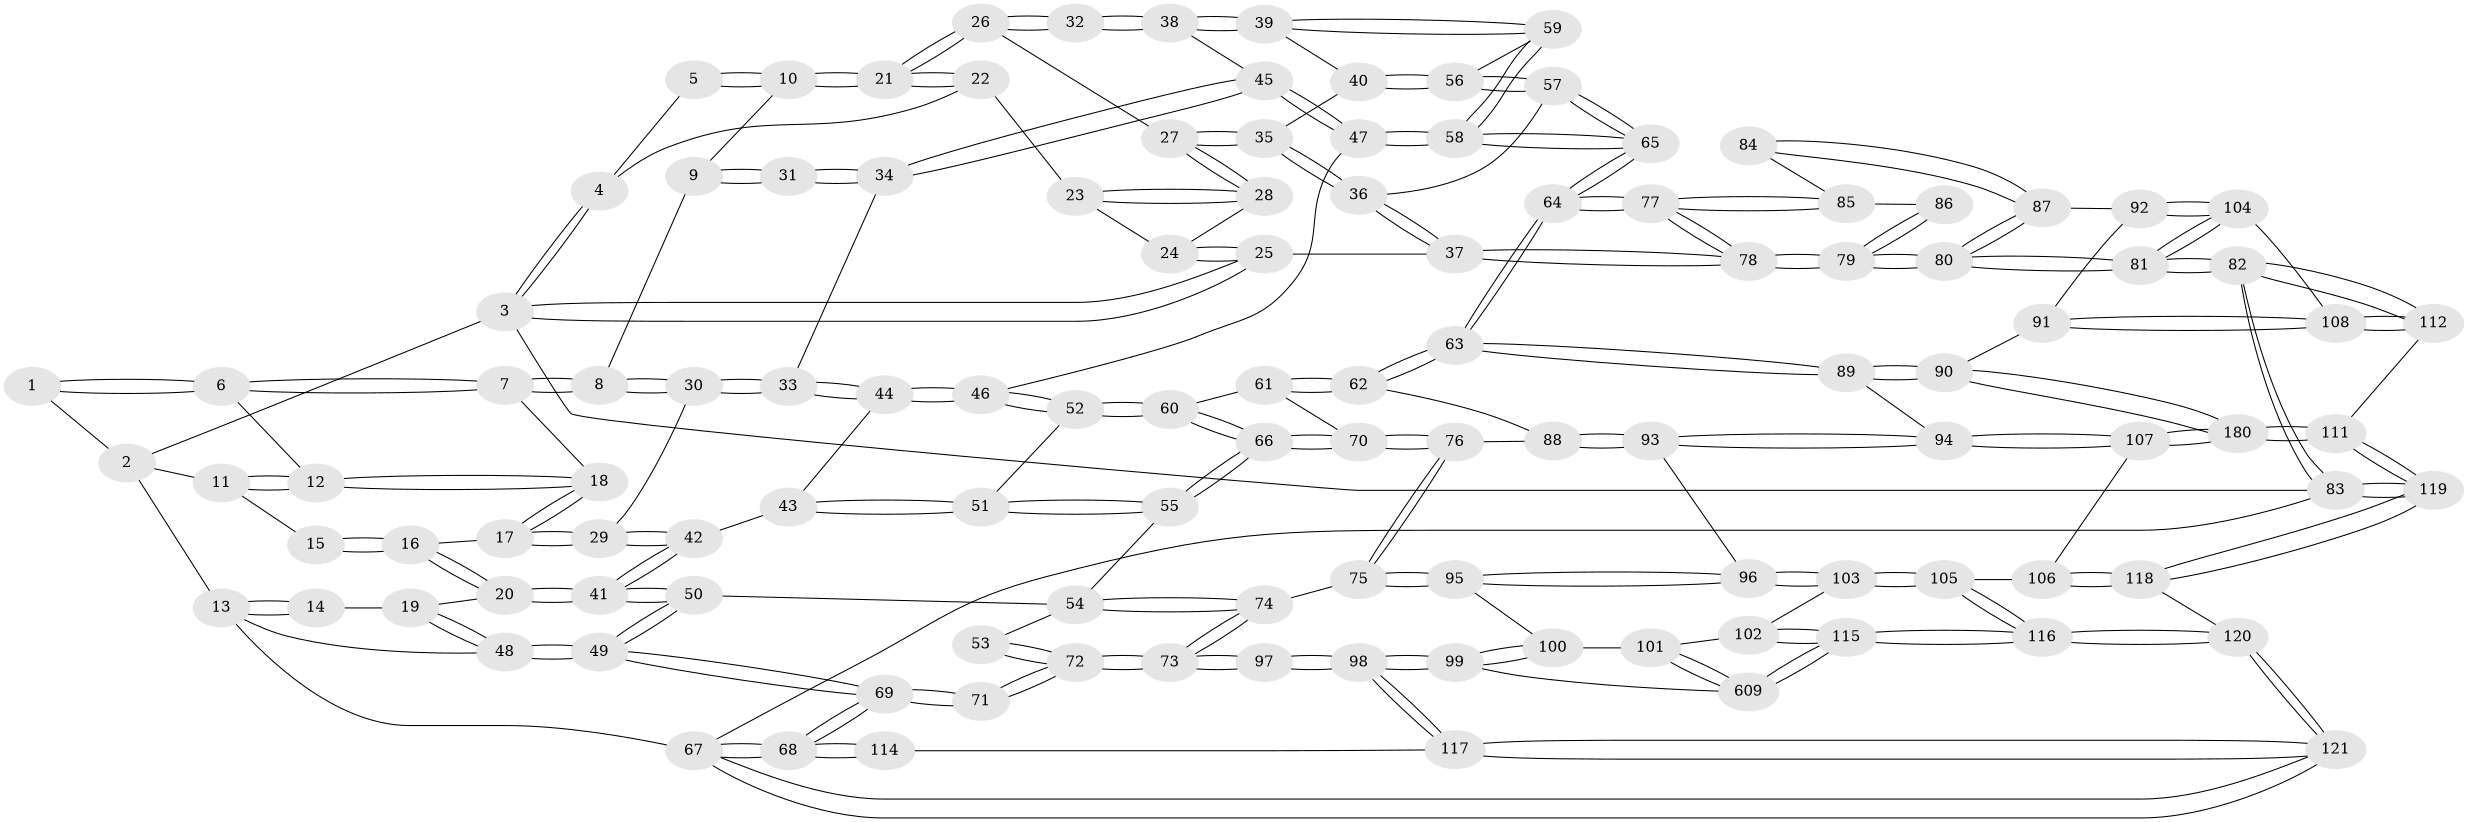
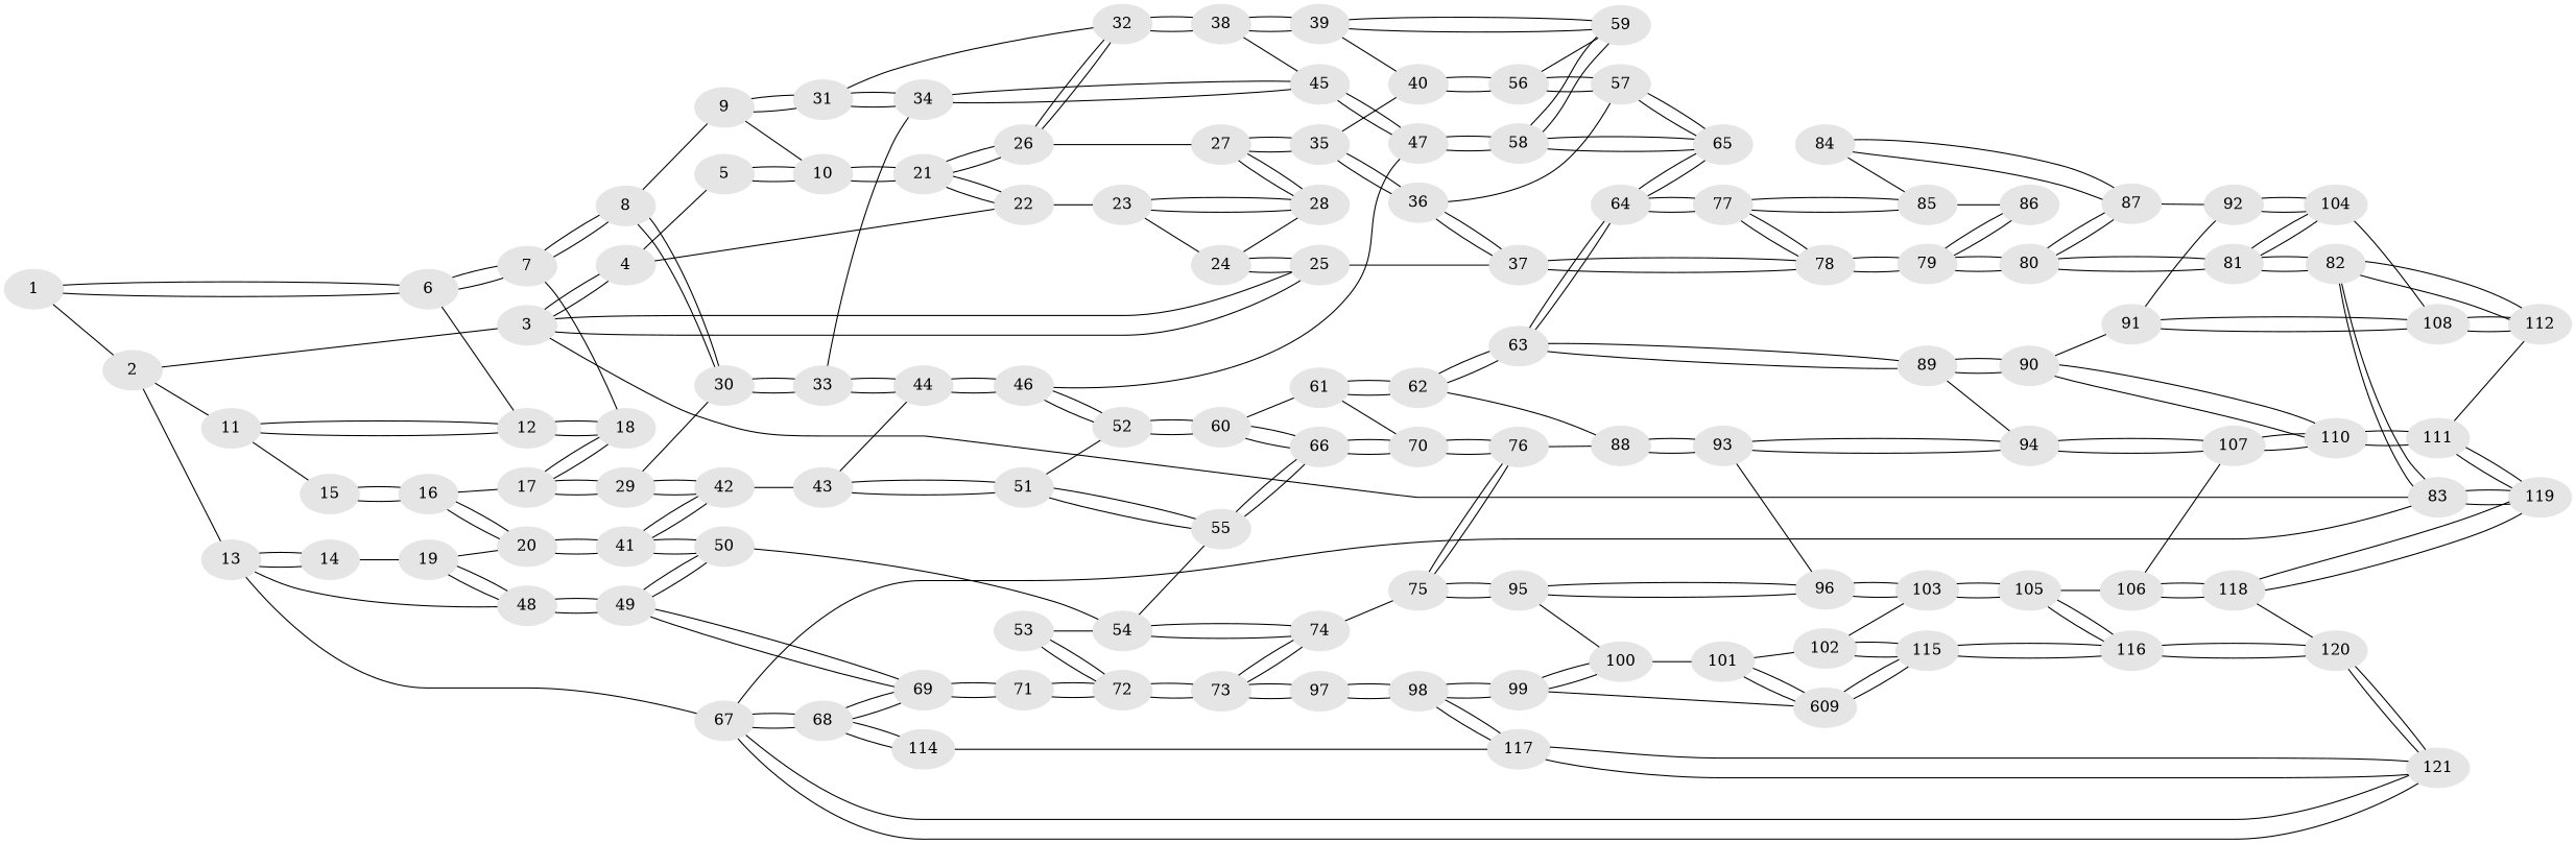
  graph {
    rankdir=LR
    node [color=gray90 style=filled]
    1
    2
    6
    3
    11
    13
    7
    12
    4
    25
    83
    15
    14
    48
    67
    5
    22
    37
    119
    10
    23
    21
    8
    18
    9
    30
    31
    33
    32
    34
    26
    16
    19
    49
    68
    121
    20
    17
    29
    41
    42
    50
    27
    24
    28
    78
    35
    38
    36
    40
    43
    44
    45
    39
    46
    47
    57
    56
    65
    79
    59
    54
    51
    52
    55
    58
    60
    69
    71
    53
    72
    66
    61
    74
    73
    75
    70
    62
    63
    88
    76
    64
    89
    93
    77
    90
    94
    85
    114
    117
    97
    98
    95
    96
    100
    86
    80
    81
    87
    82
    104
    92
    112
    108
    84
    91
-   110 [label=180]
+   110
    107
    111
    103
    101
    105
    99
    n114 [label=609]
    115
    102
    116
    106
    118
    120
    1 -- 2
    1 -- 6
    1 -- 6
    2 -- 3
    2 -- 11
    2 -- 13
    6 -- 7
    6 -- 7
    6 -- 12
    3 -- 4
    3 -- 4
    3 -- 25
    3 -- 25
    3 -- 83
    11 -- 12
    11 -- 12
    11 -- 15
    13 -- 14
    13 -- 14
    13 -- 48
    13 -- 67
    7 -- 8
    7 -- 8
    7 -- 18
    12 -- 18
    12 -- 18
    4 -- 5
    4 -- 22
    25 -- 37
    83 -- 119
    83 -- 119
    15 -- 16
    15 -- 16
    14 -- 19
    48 -- 49
    48 -- 49
    67 -- 83
    67 -- 68
    67 -- 68
    67 -- 121
    67 -- 121
    5 -- 10
    5 -- 10
    22 -- 23
    37 -- 78
    37 -- 78
    10 -- 21
    10 -- 21
    23 -- 24
    23 -- 28
    23 -- 28
    21 -- 22
    21 -- 22
    21 -- 26
    21 -- 26
    8 -- 9
    8 -- 30
    8 -- 30
    9 -- 10
    9 -- 31
    9 -- 31
    30 -- 33
    30 -- 33
+   31 -- 32
    31 -- 34
    31 -- 34
    33 -- 34
    33 -- 44
    33 -- 44
    32 -- 38
    32 -- 38
    34 -- 45
    34 -- 45
    26 -- 32
    26 -- 32
    26 -- 27
    16 -- 20
    16 -- 20
    16 -- 17
    19 -- 48
    19 -- 48
    19 -- 20
    49 -- 50
    49 -- 50
    49 -- 69
    49 -- 69
    68 -- 69
    68 -- 69
    68 -- 114
    68 -- 114
    20 -- 41
    20 -- 41
    17 -- 18
    17 -- 18
    17 -- 29
    17 -- 29
    29 -- 30
    29 -- 42
    29 -- 42
    41 -- 42
    41 -- 42
    41 -- 50
    41 -- 50
    42 -- 43
    50 -- 54
    27 -- 28
    27 -- 28
    27 -- 35
    27 -- 35
    24 -- 25
    24 -- 25
    24 -- 28
    78 -- 79
    78 -- 79
    35 -- 36
    35 -- 36
    35 -- 40
    38 -- 45
    38 -- 39
    38 -- 39
    36 -- 37
    36 -- 37
    36 -- 57
    40 -- 56
    40 -- 56
    43 -- 44
    43 -- 51
    43 -- 51
    44 -- 46
    44 -- 46
    45 -- 47
    45 -- 47
    39 -- 40
    39 -- 59
    39 -- 59
    46 -- 47
    46 -- 52
    46 -- 52
    47 -- 58
    47 -- 58
    57 -- 65
    57 -- 65
    56 -- 57
    56 -- 57
    56 -- 59
    79 -- 86
    79 -- 86
    79 -- 80
    79 -- 80
    54 -- 55
    54 -- 74
    54 -- 74
    51 -- 52
    51 -- 55
    51 -- 55
    52 -- 60
    52 -- 60
    55 -- 66
    55 -- 66
    58 -- 65
    58 -- 65
    58 -- 59
    58 -- 59
    60 -- 66
    60 -- 66
    60 -- 61
    69 -- 71
    69 -- 71
    71 -- 72
    71 -- 72
    53 -- 54
    53 -- 72
    53 -- 72
    72 -- 73
    72 -- 73
    66 -- 70
    66 -- 70
    61 -- 70
    61 -- 62
    61 -- 62
    74 -- 75
    73 -- 74
    73 -- 74
    73 -- 97
    73 -- 97
    75 -- 76
    75 -- 76
    75 -- 95
    75 -- 95
    70 -- 76
    70 -- 76
    62 -- 63
    62 -- 63
    62 -- 88
    63 -- 64
    63 -- 64
    63 -- 89
    63 -- 89
    88 -- 93
    88 -- 93
    76 -- 88
    64 -- 65
    64 -- 65
    64 -- 77
    64 -- 77
    89 -- 90
    89 -- 90
    89 -- 94
    93 -- 94
    93 -- 94
    93 -- 96
    77 -- 78
    77 -- 78
    77 -- 85
    77 -- 85
    90 -- 91
    90 -- 110
    90 -- 110
    94 -- 107
    94 -- 107
    85 -- 86
    114 -- 117
    117 -- 121
    117 -- 121
    97 -- 98
    97 -- 98
    98 -- 117
    98 -- 117
    98 -- 99
    98 -- 99
    95 -- 96
    95 -- 96
    95 -- 100
    96 -- 103
    96 -- 103
    100 -- 101
    80 -- 81
    80 -- 81
    80 -- 87
    80 -- 87
    81 -- 82
    81 -- 82
    81 -- 104
    81 -- 104
    87 -- 92
    82 -- 83
    82 -- 83
    82 -- 112
    82 -- 112
    104 -- 108
    92 -- 104
    92 -- 104
    108 -- 112
    108 -- 112
    84 -- 85
    84 -- 87
    84 -- 87
    91 -- 92
    91 -- 108
    91 -- 108
    110 -- 111
    110 -- 111
    107 -- 110
    107 -- 110
    111 -- 119
    111 -- 119
    111 -- 112
    103 -- 105
    103 -- 105
    101 -- n114
    101 -- n114
    101 -- 102
    105 -- 116
    105 -- 116
    105 -- 106
    99 -- 100
    99 -- 100
    99 -- n114
    n114 -- 115
    n114 -- 115
    115 -- 116
    115 -- 116
    102 -- 103
    102 -- 115
    102 -- 115
    116 -- 120
    116 -- 120
    106 -- 107
    106 -- 118
    106 -- 118
    118 -- 119
    118 -- 119
    118 -- 120
    120 -- 121
    120 -- 121
  }
